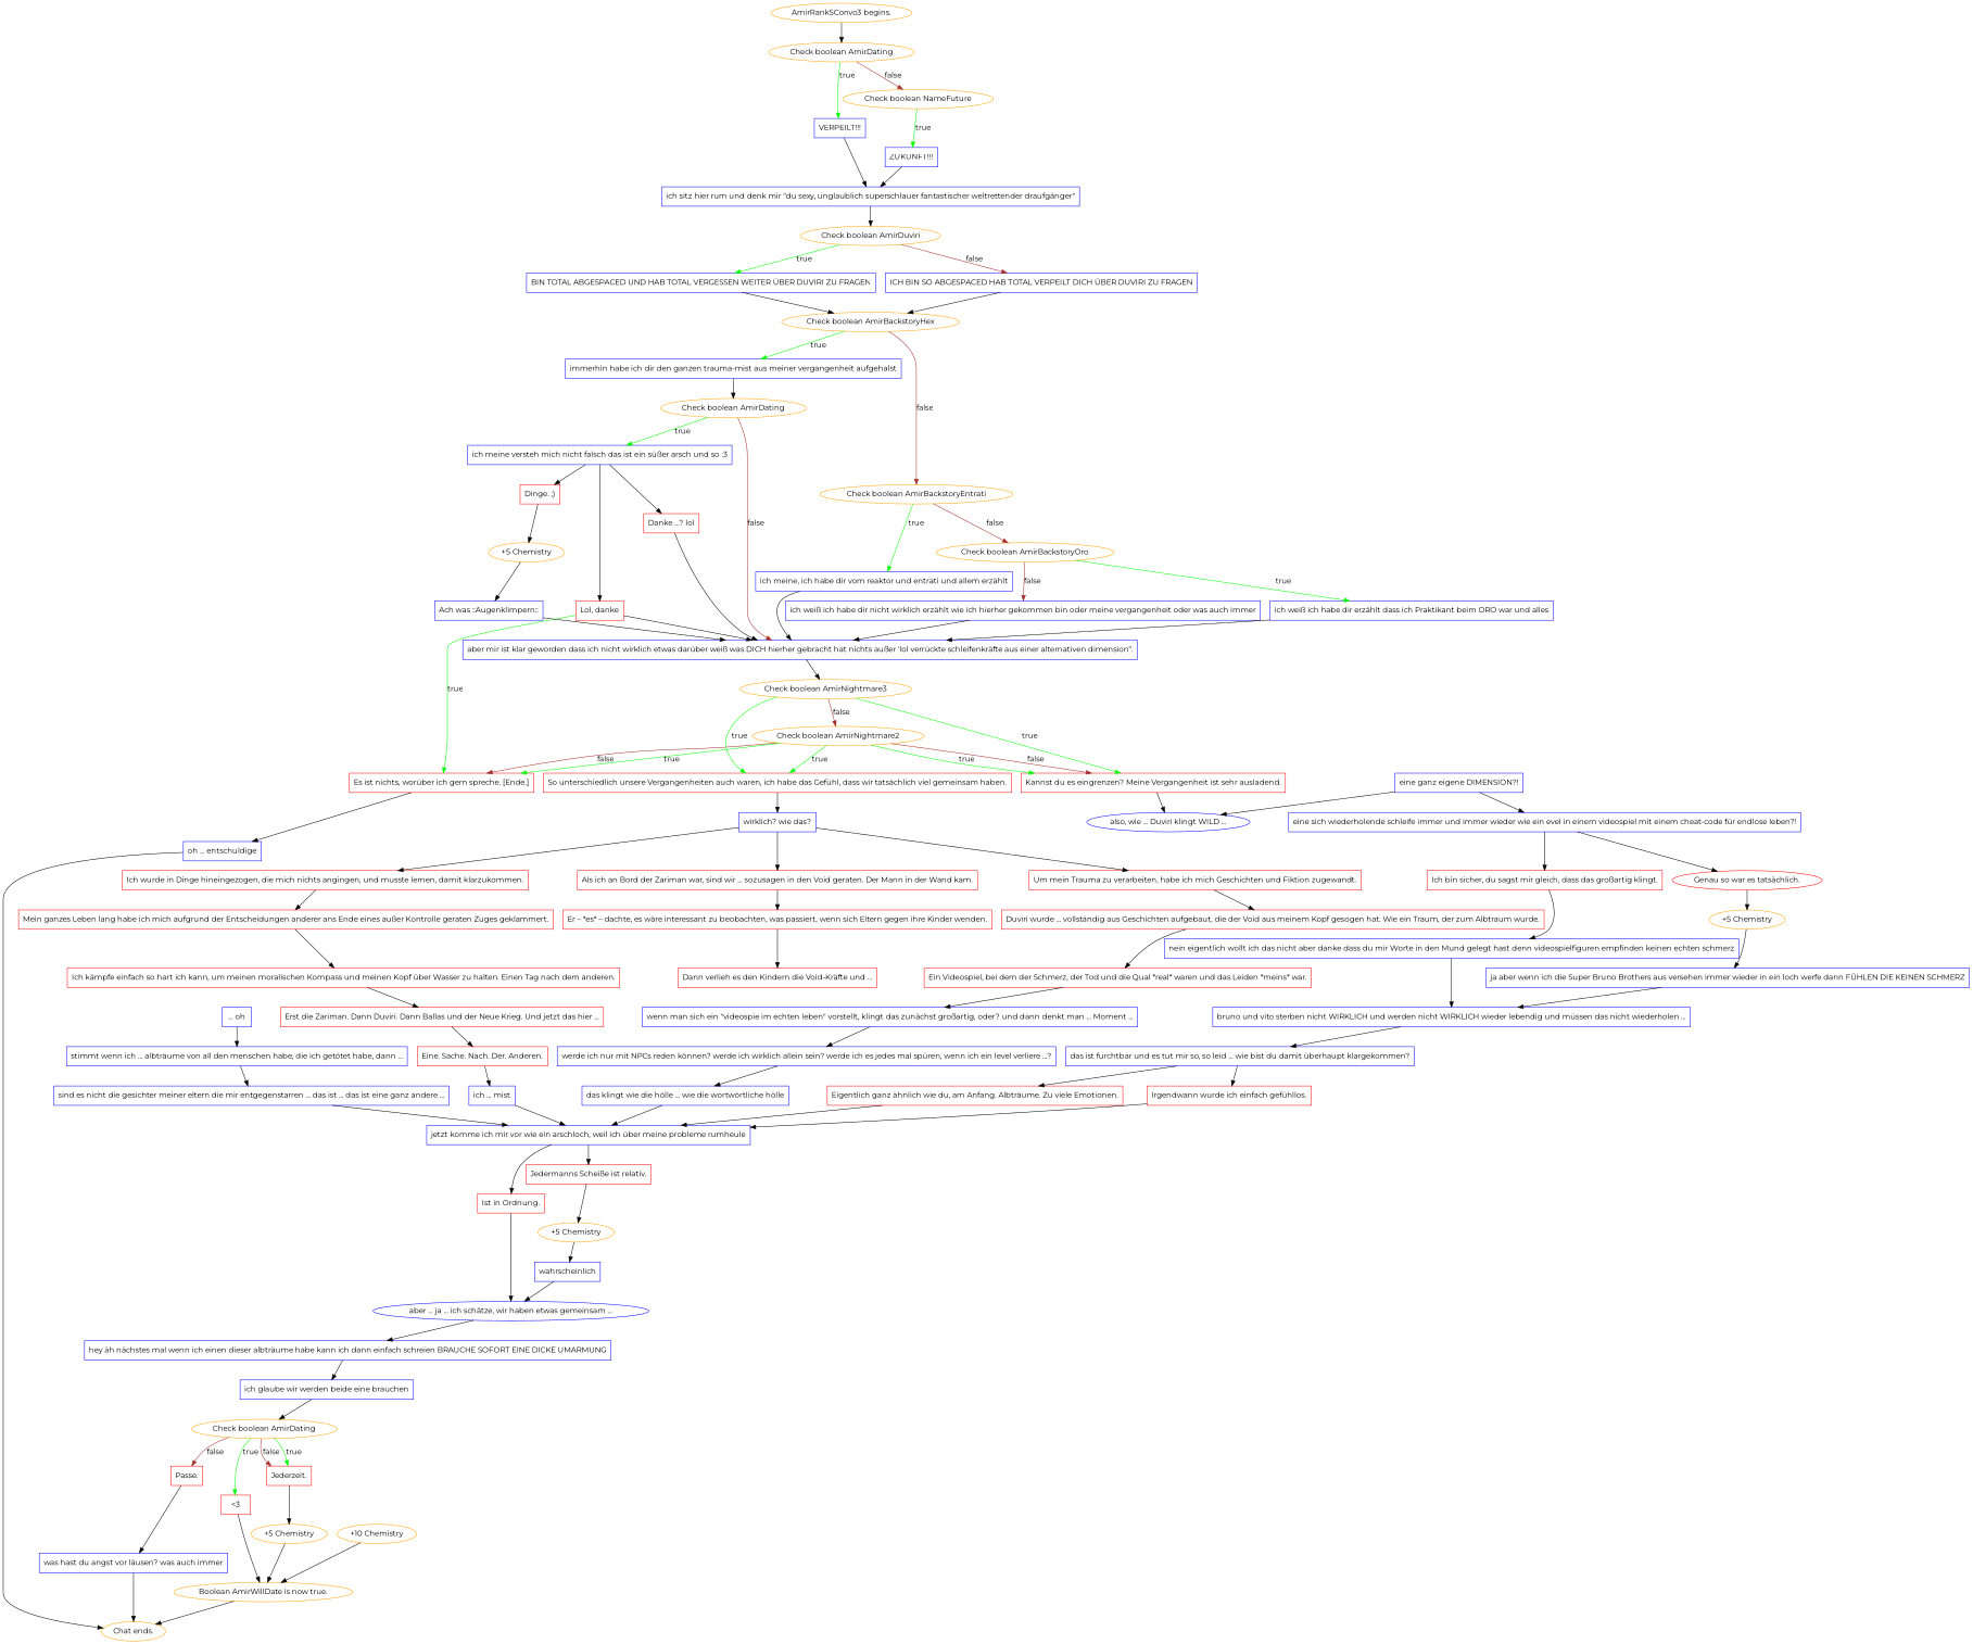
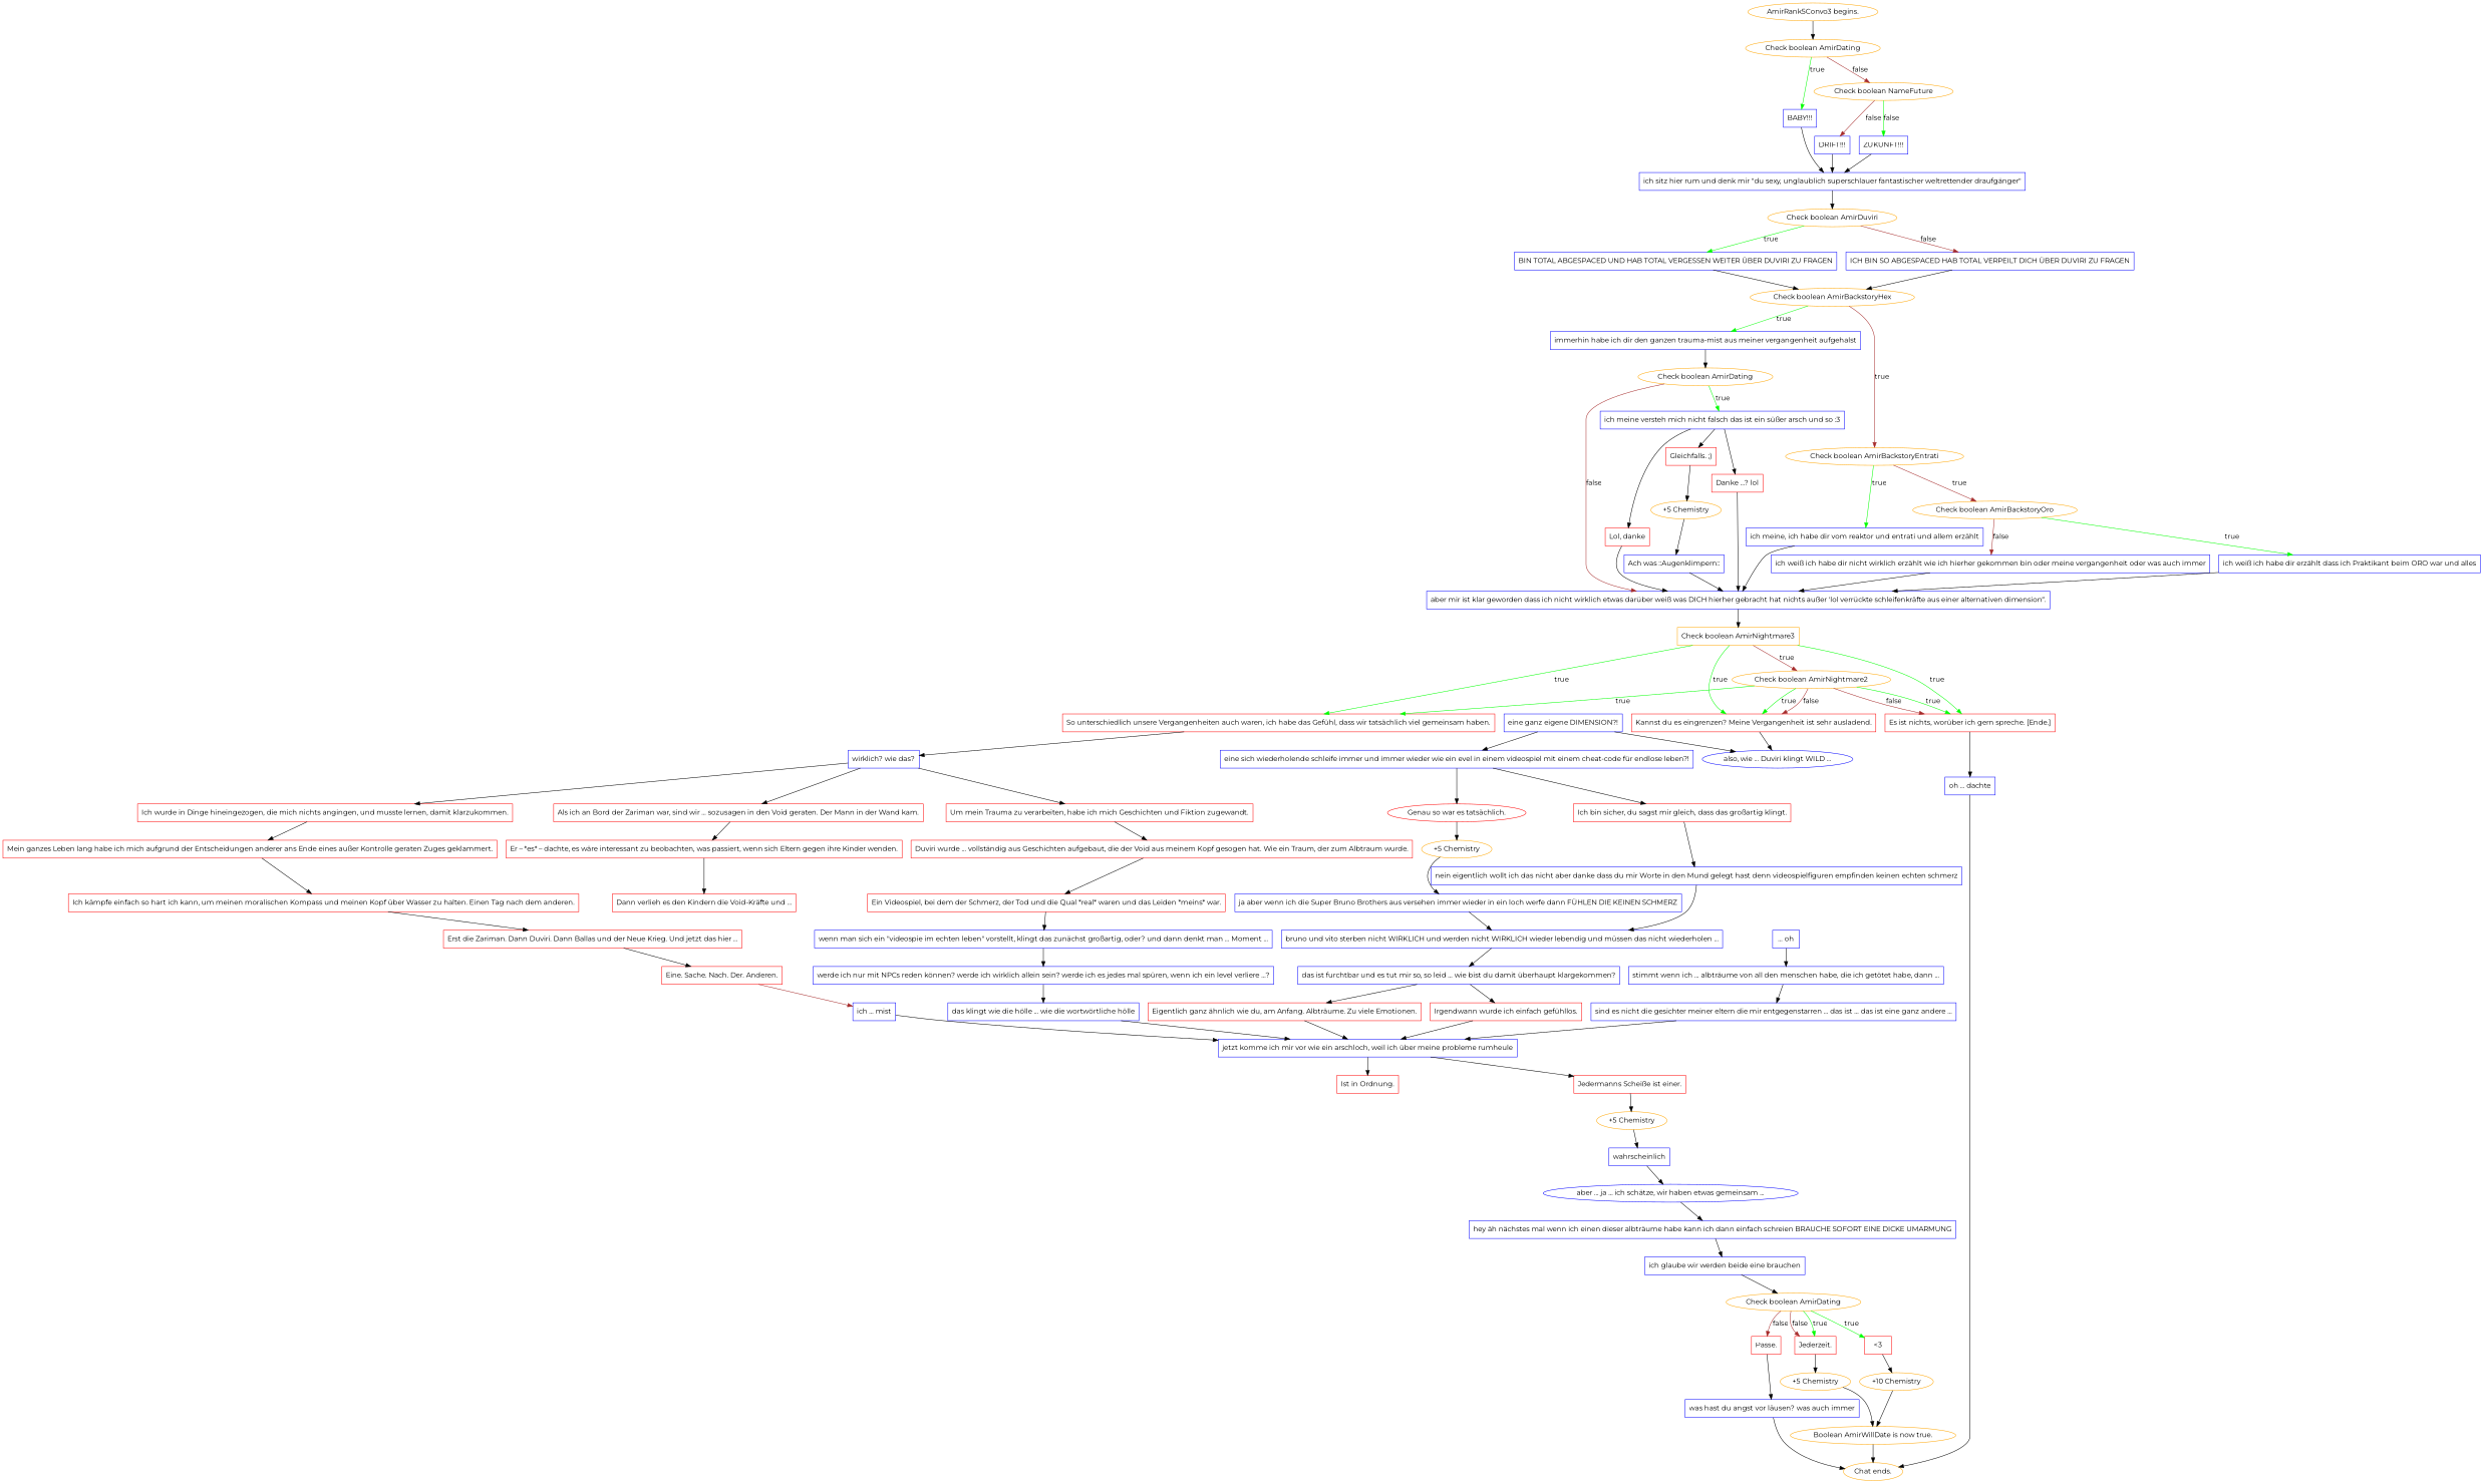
  digraph {
    fontname=Montserrat
    node [color=blue fontname=Montserrat shape=box]
    edge [fontname=Montserrat]
    "AmirRank5Convo3 begins." [color=orange shape=""]
    n2 [color=orange label="Check boolean AmirDating" shape=""]
-   n3 [label="VERPEILT!!!"]
+   n3 [label="BABY!!!"]
    n4 [color=orange label="Check boolean NameFuture" shape=""]
    n5 [label="ich sitz hier rum und denk mir \"du sexy, unglaublich superschlauer fantastischer weltrettender draufgänger\""]
    n6 [label="ZUKUNFT!!!"]
+   n7 [label="DRIFT!!!"]
    n8 [color=orange label="Check boolean AmirDuviri" shape=""]
    n9 [label="BIN TOTAL ABGESPACED UND HAB TOTAL VERGESSEN WEITER ÜBER DUVIRI ZU FRAGEN"]
    n10 [label="ICH BIN SO ABGESPACED HAB TOTAL VERPEILT DICH ÜBER DUVIRI ZU FRAGEN"]
    n11 [color=orange label="Check boolean AmirBackstoryHex" shape=""]
    n12 [label="immerhin habe ich dir den ganzen trauma-mist aus meiner vergangenheit aufgehalst"]
    n13 [color=orange label="Check boolean AmirBackstoryEntrati" shape=""]
    n14 [color=orange label="Check boolean AmirDating" shape=""]
    n15 [label="ich meine, ich habe dir vom reaktor und entrati und allem erzählt"]
    n16 [color=orange label="Check boolean AmirBackstoryOro" shape=""]
    n17 [label="ich meine versteh mich nicht falsch das ist ein süßer arsch und so :3"]
    n18 [label="aber mir ist klar geworden dass ich nicht wirklich etwas darüber weiß was DICH hierher gebracht hat nichts außer 'lol verrückte schleifenkräfte aus einer alternativen dimension“."]
    n19 [label="ich weiß ich habe dir erzählt dass ich Praktikant beim ORO war und alles"]
    n20 [label="ich weiß ich habe dir nicht wirklich erzählt wie ich hierher gekommen bin oder meine vergangenheit oder was auch immer"]
    n21 [color=red label="Danke ...? lol"]
    n22 [color=red label="Lol, danke"]
-   n23 [color=red label="Dinge. ;)"]
-   n24 [color=orange label="Check boolean AmirNightmare3" shape=""]
+   n23 [color=red label="Gleichfalls. ;)"]
+   n24 [color=orange label="Check boolean AmirNightmare3"]
    n25 [color=orange label="+5 Chemistry" shape=""]
    n26 [color=red label="So unterschiedlich unsere Vergangenheiten auch waren, ich habe das Gefühl, dass wir tatsächlich viel gemeinsam haben."]
    n27 [color=red label="Kannst du es eingrenzen? Meine Vergangenheit ist sehr ausladend."]
    n28 [color=red label="Es ist nichts, worüber ich gern spreche. [Ende.]"]
    n29 [color=orange label="Check boolean AmirNightmare2" shape=""]
    n30 [label="Ach was ::Augenklimpern::"]
    n31 [label="wirklich? wie das?"]
    n32 [label="also, wie ... Duviri klingt WILD ..." shape=ellipse]
-   n33 [label="oh ... entschuldige"]
+   n33 [label="oh ... dachte"]
    n34 [color=red label="Um mein Trauma zu verarbeiten, habe ich mich Geschichten und Fiktion zugewandt."]
    n35 [color=red label="Ich wurde in Dinge hineingezogen, die mich nichts angingen, und musste lernen, damit klarzukommen."]
    n36 [color=red label="Als ich an Bord der Zariman war, sind wir ... sozusagen in den Void geraten. Der Mann in der Wand kam."]
    "Chat ends." [color=orange shape=""]
    n38 [color=red label="Duviri wurde ... vollständig aus Geschichten aufgebaut, die der Void aus meinem Kopf gesogen hat. Wie ein Traum, der zum Albtraum wurde."]
    n39 [color=red label="Mein ganzes Leben lang habe ich mich aufgrund der Entscheidungen anderer ans Ende eines außer Kontrolle geraten Zuges geklammert."]
    n40 [color=red label="Er – *es* – dachte, es wäre interessant zu beobachten, was passiert, wenn sich Eltern gegen ihre Kinder wenden."]
    n41 [label="eine ganz eigene DIMENSION?!"]
    n42 [label="eine sich wiederholende schleife immer und immer wieder wie ein evel in einem videospiel mit einem cheat-code für endlose leben?!"]
    n43 [color=red label="Ein Videospiel, bei dem der Schmerz, der Tod und die Qual *real* waren und das Leiden *meins* war."]
    n44 [color=red label="Ich kämpfe einfach so hart ich kann, um meinen moralischen Kompass und meinen Kopf über Wasser zu halten. Einen Tag nach dem anderen."]
    n45 [color=red label="Dann verlieh es den Kindern die Void-Kräfte und ..."]
    n46 [color=red label="Ich bin sicher, du sagst mir gleich, dass das großartig klingt."]
    n47 [color=red label="Genau so war es tatsächlich." shape=ellipse]
    n48 [label="wenn man sich ein \"videospie im echten leben\" vorstellt, klingt das zunächst großartig, oder? und dann denkt man ... Moment ..."]
    n49 [color=red label="Erst die Zariman. Dann Duviri. Dann Ballas und der Neue Krieg. Und jetzt das hier ..."]
    n50 [label="nein eigentlich wollt ich das nicht aber danke dass du mir Worte in den Mund gelegt hast denn videospielfiguren empfinden keinen echten schmerz"]
    n51 [color=orange label="+5 Chemistry" shape=""]
    n52 [label="werde ich nur mit NPCs reden können? werde ich wirklich allein sein? werde ich es jedes mal spüren, wenn ich ein level verliere ...?"]
    n53 [color=red label="Eine. Sache. Nach. Der. Anderen."]
    n54 [label="... oh"]
    n55 [label="stimmt wenn ich ... albträume von all den menschen habe, die ich getötet habe, dann ..."]
    n56 [label="bruno und vito sterben nicht WIRKLICH und werden nicht WIRKLICH wieder lebendig und müssen das nicht wiederholen ..."]
    n57 [label="ja aber wenn ich die Super Bruno Brothers aus versehen immer wieder in ein loch werfe dann FÜHLEN DIE KEINEN SCHMERZ"]
    n58 [label="das klingt wie die hölle ... wie die wortwörtliche hölle"]
    n59 [label="ich ... mist"]
    n60 [label="sind es nicht die gesichter meiner eltern die mir entgegenstarren ... das ist ... das ist eine ganz andere ..."]
    n61 [label="das ist furchtbar und es tut mir so, so leid ... wie bist du damit überhaupt klargekommen?"]
    n62 [label="jetzt komme ich mir vor wie ein arschloch, weil ich über meine probleme rumheule"]
    n63 [color=red label="Eigentlich ganz ähnlich wie du, am Anfang. Albträume. Zu viele Emotionen."]
    n64 [color=red label="Irgendwann wurde ich einfach gefühllos."]
    n65 [color=red label="Ist in Ordnung."]
-   n66 [color=red label="Jedermanns Scheiße ist relativ."]
+   n66 [color=red label="Jedermanns Scheiße ist einer."]
    n67 [label="aber ... ja ... ich schätze, wir haben etwas gemeinsam ..." shape=ellipse]
    n68 [color=orange label="+5 Chemistry" shape=""]
    n69 [label="hey äh nächstes mal wenn ich einen dieser albträume habe kann ich dann einfach schreien BRAUCHE SOFORT EINE DICKE UMARMUNG"]
    n70 [label=wahrscheinlich]
    n71 [label="ich glaube wir werden beide eine brauchen"]
    n72 [color=orange label="Check boolean AmirDating" shape=""]
    n73 [color=red label="<3"]
    n74 [color=red label="Jederzeit."]
    n75 [color=red label="Passe."]
    n76 [color=orange label="+10 Chemistry" shape=""]
    n77 [color=orange label="+5 Chemistry" shape=""]
    n78 [label="was hast du angst vor läusen? was auch immer"]
    n79 [color=orange label="Boolean AmirWillDate is now true." shape=""]
    "AmirRank5Convo3 begins." -> n2
    n2 -> n3 [color=green label=true]
    n2 -> n4 [color=brown label=false]
    n3 -> n5
-   n4 -> n6 [color=green label=true]
+   n4 -> n6 [color=green label=false]
+   n4 -> n7 [color=brown label=false]
    n5 -> n8
    n6 -> n5
+   n7 -> n5
    n8 -> n9 [color=green label=true]
    n8 -> n10 [color=brown label=false]
    n9 -> n11
    n10 -> n11
    n11 -> n12 [color=green label=true]
-   n11 -> n13 [color=brown label=false]
+   n11 -> n13 [color=brown label=true]
    n12 -> n14
    n13 -> n15 [color=green label=true]
-   n13 -> n16 [color=brown label=false]
+   n13 -> n16 [color=brown label=true]
    n14 -> n17 [color=green label=true]
    n14 -> n18 [color=brown label=false]
    n15 -> n18
    n16 -> n19 [color=green label=true]
    n16 -> n20 [color=brown label=false]
    n17 -> n21
    n17 -> n22
    n17 -> n23
    n18 -> n24
    n19 -> n18
    n20 -> n18
    n21 -> n18
    n22 -> n18
    n23 -> n25
    n24 -> n26 [color=green label=true]
    n24 -> n27 [color=green label=true]
-   n22 -> n28 [color=green label=true]
-   n24 -> n29 [color=brown label=false]
+   n24 -> n28 [color=green label=true]
+   n24 -> n29 [color=brown label=true]
    n25 -> n30
    n26 -> n31
    n27 -> n32
    n28 -> n33
    n29 -> n26 [color=green label=true]
    n29 -> n27 [color=green label=true]
    n29 -> n27 [color=brown label=false]
    n29 -> n28 [color=green label=true]
    n29 -> n28 [color=brown label=false]
    n30 -> n18
    n31 -> n34
    n31 -> n35
    n31 -> n36
    n33 -> "Chat ends."
    n34 -> n38
    n35 -> n39
    n36 -> n40
    n38 -> n43
    n39 -> n44
    n40 -> n45
    n41 -> n32
    n41 -> n42
    n42 -> n46
    n42 -> n47
    n43 -> n48
    n44 -> n49
    n46 -> n50
    n47 -> n51
    n48 -> n52
    n49 -> n53
    n50 -> n56
    n51 -> n57
    n52 -> n58
-   n53 -> n59
+   n53 -> n59 [color=brown]
    n54 -> n55
    n55 -> n60
    n56 -> n61
    n57 -> n56
    n58 -> n62
    n59 -> n62
    n60 -> n62
    n61 -> n63
    n61 -> n64
    n62 -> n65
    n62 -> n66
    n63 -> n62
    n64 -> n62
-   n65 -> n67
    n66 -> n68
    n67 -> n69
    n68 -> n70
    n69 -> n71
    n70 -> n67
    n71 -> n72
    n72 -> n73 [color=green label=true]
    n72 -> n74 [color=green label=true]
    n72 -> n74 [color=brown label=false]
    n72 -> n75 [color=brown label=false]
-   n73 -> n79
+   n73 -> n76
    n74 -> n77
    n75 -> n78
    n76 -> n79
    n77 -> n79
    n78 -> "Chat ends."
    n79 -> "Chat ends."
  }
